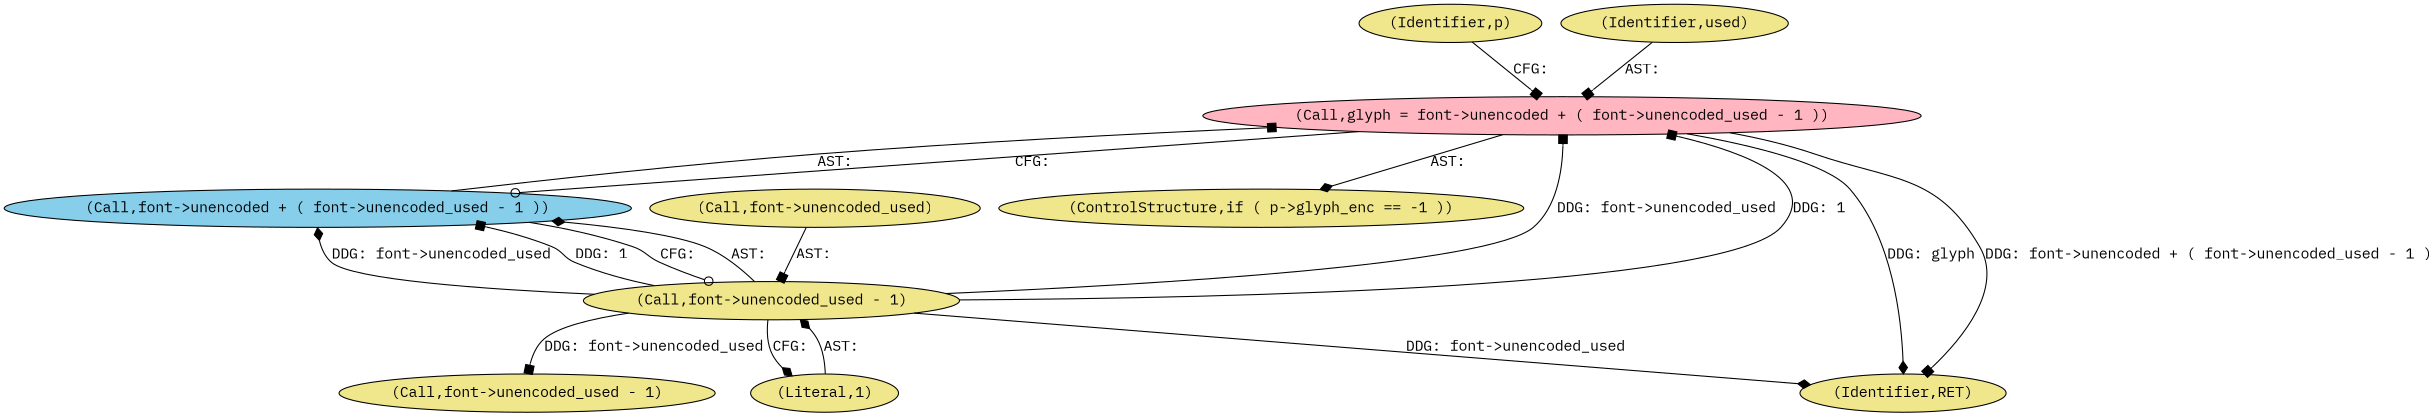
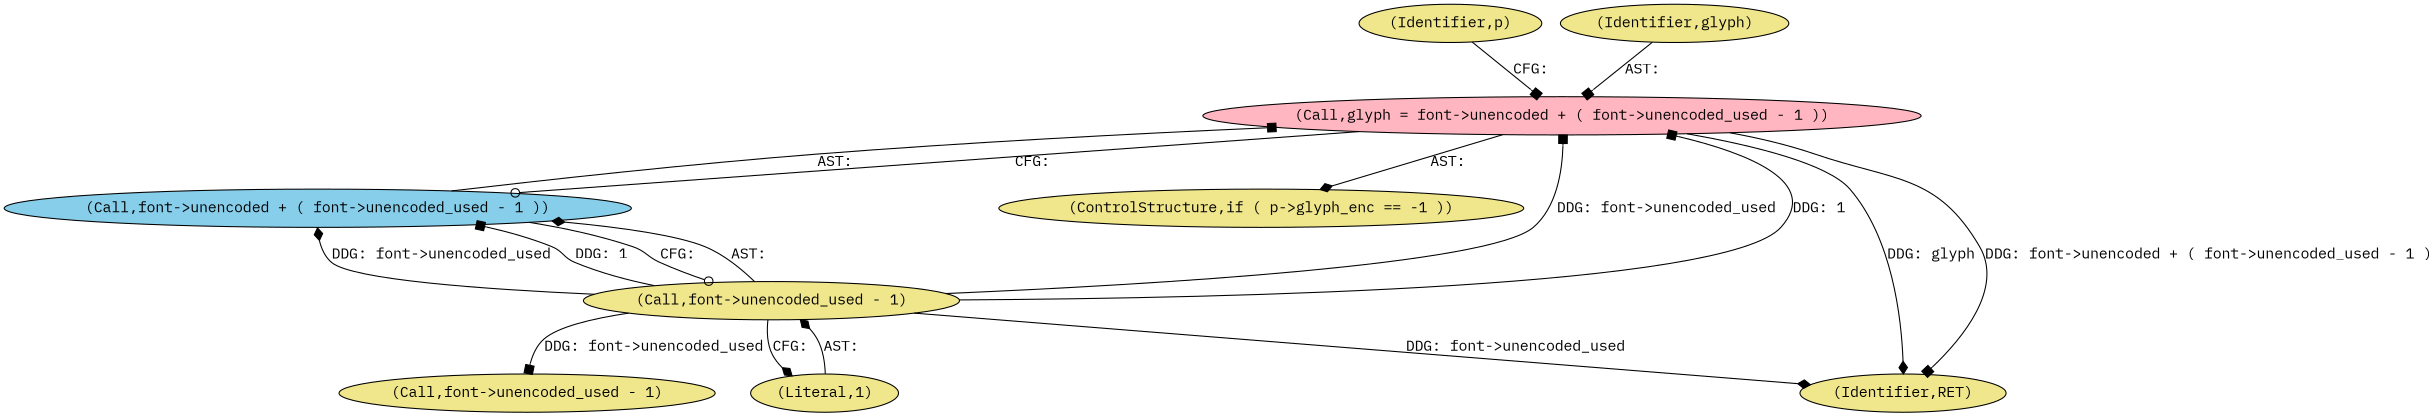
  digraph {
    fontname="IBM Plex Mono"
    node [fillcolor=khaki fontname="IBM Plex Mono" style=filled]
    edge [arrowhead=box fontname="IBM Plex Mono"]
    n1 [fillcolor=lightpink label="(Call,glyph = font->unencoded + ( font->unencoded_used - 1 ))"]
    n2 [fillcolor=skyblue label="(Call,font->unencoded + ( font->unencoded_used - 1 ))"]
    n3 [label="(ControlStructure,if ( p->glyph_enc == -1 ))"]
    n4 [label="(Identifier,RET)"]
    n5 [label="(Call,font->unencoded_used - 1)"]
    n6 [label="(Literal,1)"]
    n7 [label="(Call,font->unencoded_used - 1)"]
-   n8 [label="(Call,font->unencoded_used)"]
    n9 [label="(Identifier,p)"]
-   n10 [label="(Identifier,used)"]
+   n10 [label="(Identifier,glyph)"]
    n1 -> n2 [arrowhead=odot label="CFG: "]
    n1 -> n3 [arrowhead=diamond label="AST: "]
    n1 -> n4 [arrowhead=diamond label="DDG: glyph"]
    n1 -> n4 [label="DDG: font->unencoded + ( font->unencoded_used - 1 )"]
    n2 -> n1 [label="AST: "]
    n2 -> n5 [arrowhead=odot label="CFG: "]
    n5 -> n1 [label="DDG: font->unencoded_used"]
    n5 -> n1 [label="DDG: 1"]
    n5 -> n2 [arrowhead=diamond label="AST: "]
    n5 -> n2 [arrowhead=diamond label="DDG: font->unencoded_used"]
    n5 -> n2 [label="DDG: 1"]
    n5 -> n4 [arrowhead=diamond label="DDG: font->unencoded_used"]
    n5 -> n6 [arrowhead=diamond label="CFG: "]
    n5 -> n7 [label="DDG: font->unencoded_used"]
    n6 -> n5 [arrowhead=diamond label="AST: "]
-   n8 -> n5 [label="AST: "]
    n9 -> n1 [label="CFG: "]
    n10 -> n1 [label="AST: "]
  }
